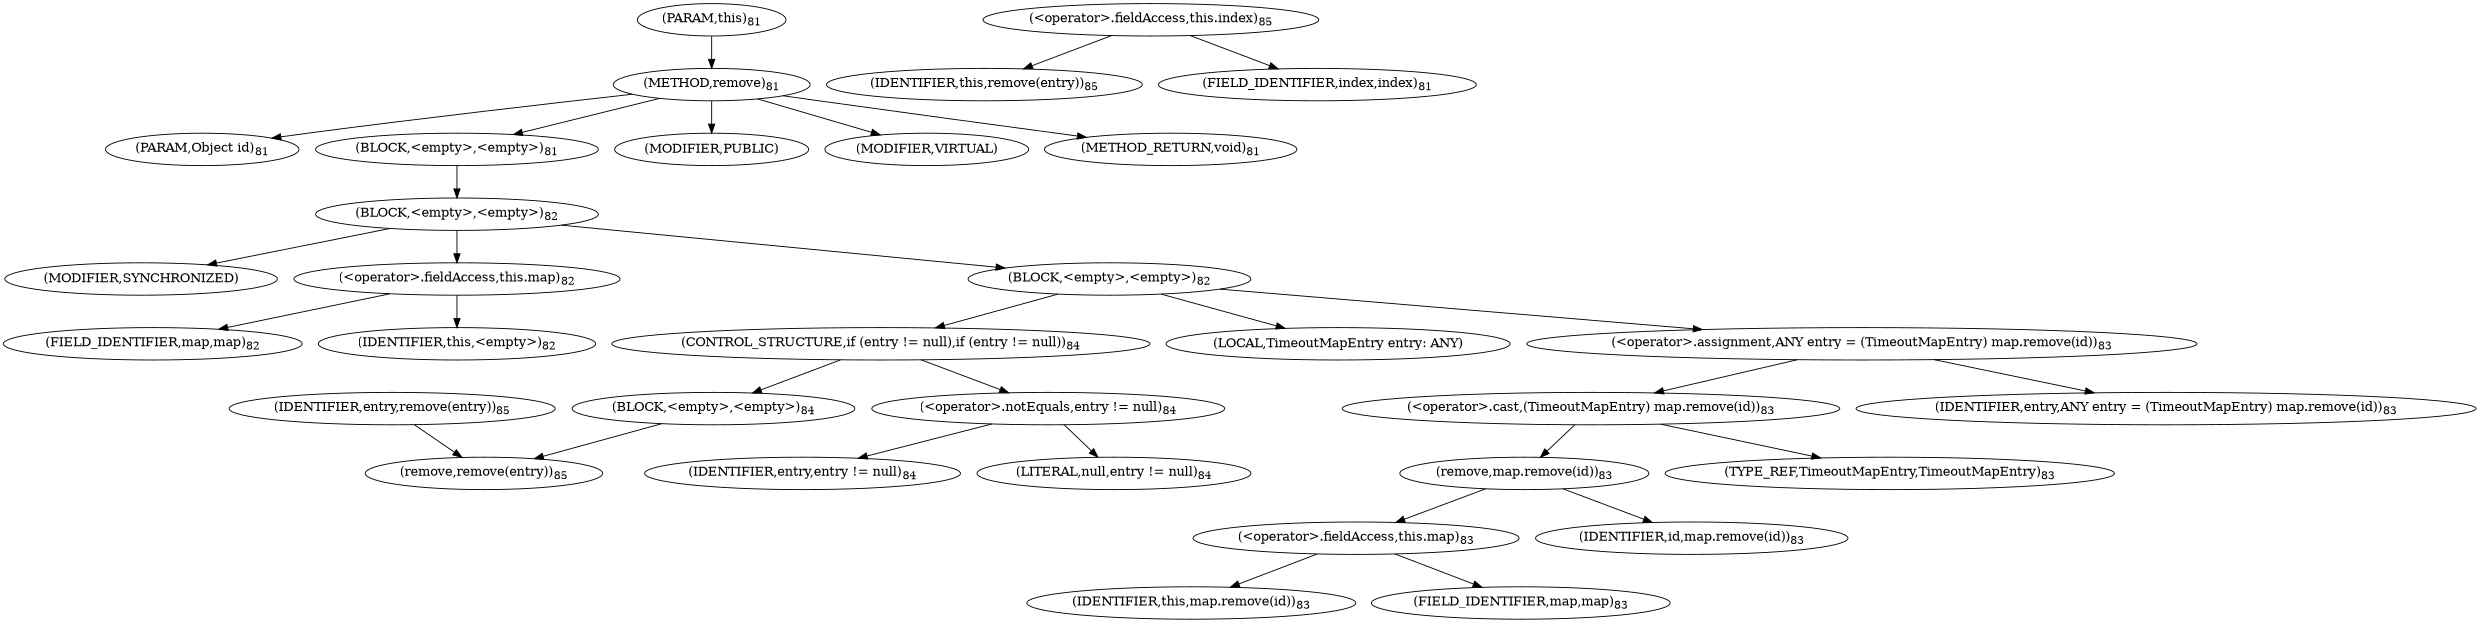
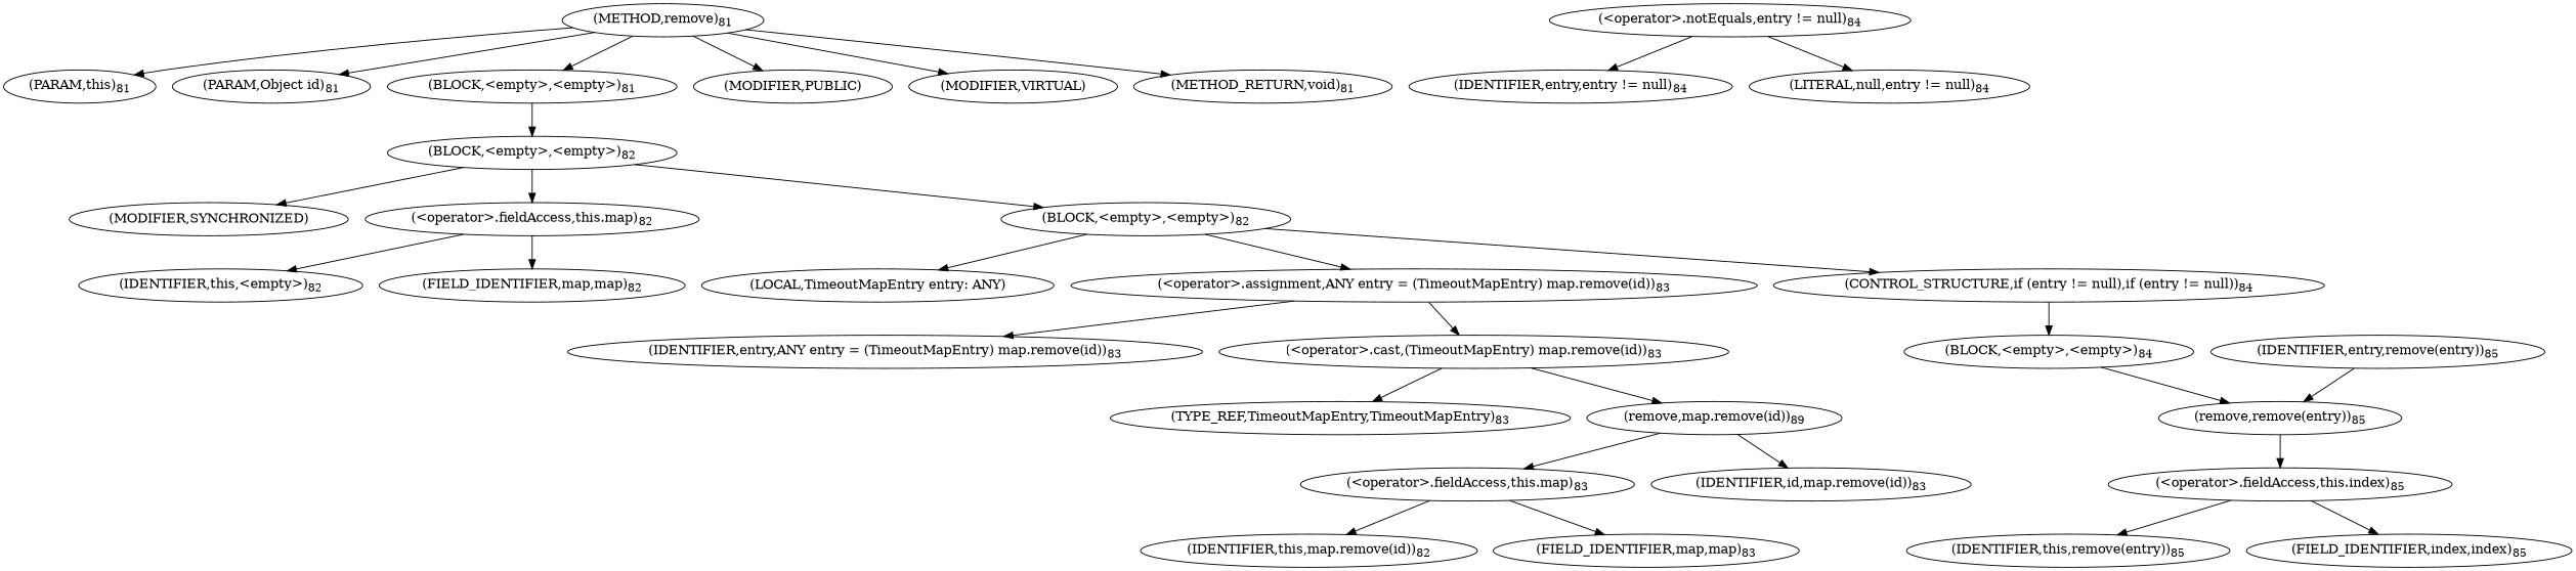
  digraph {
    n1 [label=<(METHOD,remove)<SUB>81</SUB>>]
    n2 [label=<(PARAM,this)<SUB>81</SUB>>]
    n3 [label=<(PARAM,Object id)<SUB>81</SUB>>]
    n4 [label=<(BLOCK,&lt;empty&gt;,&lt;empty&gt;)<SUB>81</SUB>>]
    n5 [label=<(MODIFIER,PUBLIC)>]
    n6 [label=<(MODIFIER,VIRTUAL)>]
    n7 [label=<(METHOD_RETURN,void)<SUB>81</SUB>>]
    n8 [label=<(BLOCK,&lt;empty&gt;,&lt;empty&gt;)<SUB>82</SUB>>]
    n9 [label=<(MODIFIER,SYNCHRONIZED)>]
    n10 [label=<(&lt;operator&gt;.fieldAccess,this.map)<SUB>82</SUB>>]
    n11 [label=<(BLOCK,&lt;empty&gt;,&lt;empty&gt;)<SUB>82</SUB>>]
    n12 [label=<(IDENTIFIER,this,&lt;empty&gt;)<SUB>82</SUB>>]
    n13 [label=<(FIELD_IDENTIFIER,map,map)<SUB>82</SUB>>]
    n14 [label=<(LOCAL,TimeoutMapEntry entry: ANY)>]
    n15 [label=<(&lt;operator&gt;.assignment,ANY entry = (TimeoutMapEntry) map.remove(id))<SUB>83</SUB>>]
    n16 [label=<(CONTROL_STRUCTURE,if (entry != null),if (entry != null))<SUB>84</SUB>>]
    n17 [label=<(IDENTIFIER,entry,ANY entry = (TimeoutMapEntry) map.remove(id))<SUB>83</SUB>>]
    n18 [label=<(&lt;operator&gt;.cast,(TimeoutMapEntry) map.remove(id))<SUB>83</SUB>>]
    n19 [label=<(&lt;operator&gt;.notEquals,entry != null)<SUB>84</SUB>>]
    n20 [label=<(BLOCK,&lt;empty&gt;,&lt;empty&gt;)<SUB>84</SUB>>]
    n21 [label=<(TYPE_REF,TimeoutMapEntry,TimeoutMapEntry)<SUB>83</SUB>>]
-   n22 [label=<(remove,map.remove(id))<SUB>83</SUB>>]
+   n22 [label=<(remove,map.remove(id))<SUB>89</SUB>>]
    n23 [label=<(&lt;operator&gt;.fieldAccess,this.map)<SUB>83</SUB>>]
    n24 [label=<(IDENTIFIER,id,map.remove(id))<SUB>83</SUB>>]
-   n25 [label=<(IDENTIFIER,this,map.remove(id))<SUB>83</SUB>>]
+   n25 [label=<(IDENTIFIER,this,map.remove(id))<SUB>82</SUB>>]
    n26 [label=<(FIELD_IDENTIFIER,map,map)<SUB>83</SUB>>]
    n27 [label=<(IDENTIFIER,entry,entry != null)<SUB>84</SUB>>]
    n28 [label=<(LITERAL,null,entry != null)<SUB>84</SUB>>]
    n29 [label=<(remove,remove(entry))<SUB>85</SUB>>]
    n30 [label=<(&lt;operator&gt;.fieldAccess,this.index)<SUB>85</SUB>>]
    n31 [label=<(IDENTIFIER,this,remove(entry))<SUB>85</SUB>>]
-   n32 [label=<(FIELD_IDENTIFIER,index,index)<SUB>81</SUB>>]
+   n32 [label=<(FIELD_IDENTIFIER,index,index)<SUB>85</SUB>>]
    n33 [label=<(IDENTIFIER,entry,remove(entry))<SUB>85</SUB>>]
-   n2 -> n1
+   n1 -> n2
    n1 -> n3
    n1 -> n4
    n1 -> n5
    n1 -> n6
    n1 -> n7
    n4 -> n8
    n8 -> n9
    n8 -> n10
    n8 -> n11
    n10 -> n12
    n10 -> n13
    n11 -> n14
    n11 -> n15
    n11 -> n16
    n15 -> n17
    n15 -> n18
-   n16 -> n19
    n16 -> n20
    n18 -> n21
    n18 -> n22
    n19 -> n27
    n19 -> n28
    n20 -> n29
    n22 -> n23
    n22 -> n24
    n23 -> n25
    n23 -> n26
+   n29 -> n30
    n30 -> n31
    n30 -> n32
    n33 -> n29
  }
